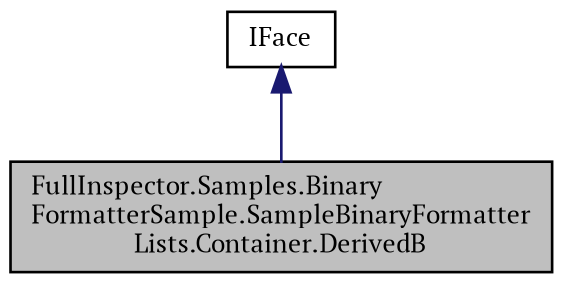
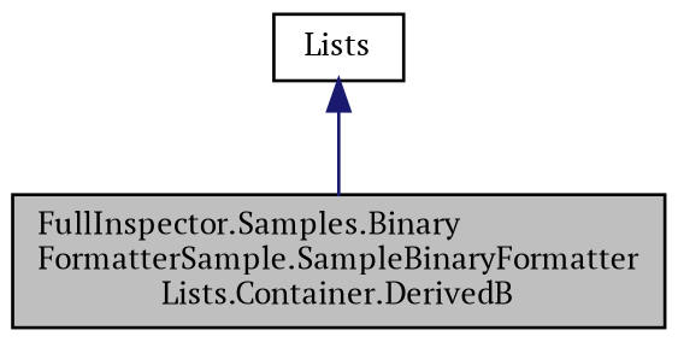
  digraph {
    fontname="PT Serif"
    node [color=black fontname="PT Serif" fontsize=10 shape=record style=filled]
    n1 [fillcolor=grey75 fontcolor=black height=0.2 label="FullInspector.Samples.Binary\lFormatterSample.SampleBinaryFormatter\lLists.Container.DerivedB" width=0.4]
-   n2 [fillcolor=white height=0.2 label=IFace width=0.4]
+   n2 [fillcolor=white height=0.2 label=Lists width=0.4]
    n2 -> n1 [color=midnightblue dir=back fontname="PT Serif" fontsize=10 labelfontname=Helvetica labelfontsize=10 style=solid]
  }
